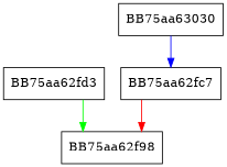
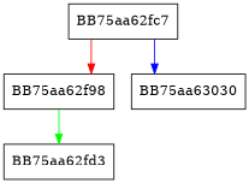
  digraph {
    splines=ortho
    node [shape=box]
    BB75aa62f98
    BB75aa62fd3
    BB75aa62fc7
    BB75aa63030
-   BB75aa62fd3 -> BB75aa62f98 [color=green]
+   BB75aa62f98 -> BB75aa62fd3 [color=green]
    BB75aa62fc7 -> BB75aa62f98 [color=red]
-   BB75aa63030 -> BB75aa62fc7 [color=blue]
+   BB75aa62fc7 -> BB75aa63030 [color=blue]
  }
